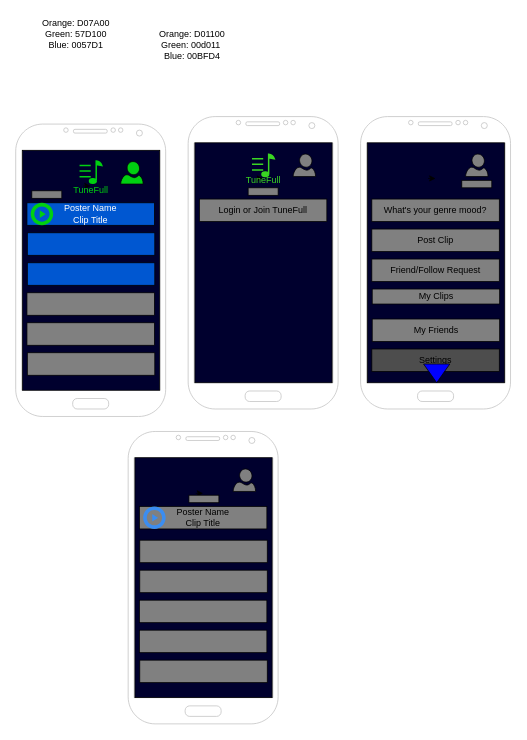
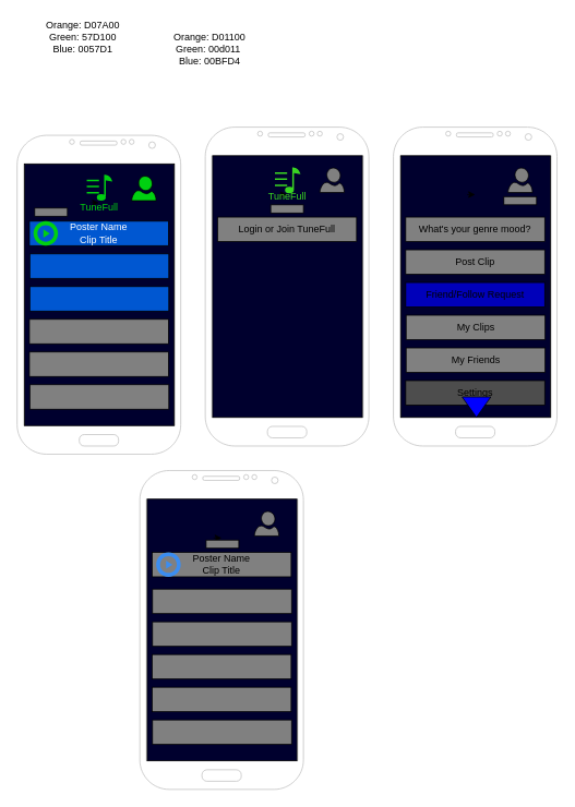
  <mxCell id="0" />
  <mxCell id="1" parent="0" />
  <mxCell id="2" value="" style="group" parent="1" vertex="1" connectable="0"><mxGeometry x="20" y="165" width="200" height="390" as="geometry" /></mxCell>
  <mxCell id="3" value="" style="verticalLabelPosition=bottom;verticalAlign=top;html=1;shadow=0;dashed=0;strokeWidth=1;shape=mxgraph.android.phone2;strokeColor=#c0c0c0;" parent="2" vertex="1"><mxGeometry width="200" height="390" as="geometry" /></mxCell>
  <mxCell id="4" value="" style="rounded=0;whiteSpace=wrap;html=1;fillColor=#00002E;" parent="2" vertex="1"><mxGeometry x="9" y="35" width="183" height="320" as="geometry" /></mxCell>
  <mxCell id="5" value="" style="verticalLabelPosition=bottom;html=1;verticalAlign=top;align=center;strokeColor=#000000;shape=mxgraph.azure.user;fontFamily=Helvetica;fontSize=12;fontColor=#000000;fillColor=#00d011;" parent="2" vertex="1"><mxGeometry x="140" y="50" width="30" height="30" as="geometry" /></mxCell>
  <mxCell id="6" style="edgeStyle=orthogonalEdgeStyle;rounded=0;orthogonalLoop=1;jettySize=auto;html=1;exitX=0.25;exitY=1;exitDx=0;exitDy=0;entryX=0.5;entryY=1;entryDx=0;entryDy=0;" parent="2" edge="1"><mxGeometry relative="1" as="geometry"><mxPoint x="90" y="82.5" as="sourcePoint" /><mxPoint x="100" y="82.5" as="targetPoint" /></mxGeometry></mxCell>
  <mxCell id="7" value="" style="shape=image;html=1;verticalAlign=top;verticalLabelPosition=bottom;labelBackgroundColor=#ffffff;imageAspect=0;aspect=fixed;image=https://cdn3.iconfinder.com/data/icons/faticons/32/globe-01-128.png;fillColor=#0000BA;" parent="2" vertex="1"><mxGeometry x="25" y="50" width="35" height="35" as="geometry" /></mxCell>
  <mxCell id="8" value="" style="rounded=0;whiteSpace=wrap;html=1;fillColor=#808080;" parent="2" vertex="1"><mxGeometry x="21.5" y="89" width="40" height="10" as="geometry" /></mxCell>
  <mxCell id="9" value="&lt;font color=&quot;#ffffff&quot;&gt;Poster Name&lt;br&gt;Clip Title&lt;/font&gt;" style="rounded=0;whiteSpace=wrap;html=1;fillColor=#0057D1;" parent="2" vertex="1"><mxGeometry x="15" y="105" width="170" height="30" as="geometry" /></mxCell>
  <mxCell id="10" value="" style="rounded=0;whiteSpace=wrap;html=1;fillColor=#0057D1;" parent="2" vertex="1"><mxGeometry x="15.5" y="145" width="170" height="30" as="geometry" /></mxCell>
  <mxCell id="11" value="" style="rounded=0;whiteSpace=wrap;html=1;fillColor=#0057D1;" parent="2" vertex="1"><mxGeometry x="15.5" y="185" width="170" height="30" as="geometry" /></mxCell>
  <mxCell id="12" value="" style="rounded=0;whiteSpace=wrap;html=1;fillColor=#808080;" parent="2" vertex="1"><mxGeometry x="15" y="225" width="170" height="30" as="geometry" /></mxCell>
  <mxCell id="13" value="" style="rounded=0;whiteSpace=wrap;html=1;fillColor=#808080;" parent="2" vertex="1"><mxGeometry x="15" y="265" width="170" height="30" as="geometry" /></mxCell>
  <mxCell id="14" value="" style="rounded=0;whiteSpace=wrap;html=1;fillColor=#808080;" parent="2" vertex="1"><mxGeometry x="15.5" y="305" width="170" height="30" as="geometry" /></mxCell>
  <mxCell id="15" value="" style="html=1;aspect=fixed;strokeColor=none;shadow=0;align=center;verticalAlign=top;shape=mxgraph.gcp2.play_start;fillColor=#00D011;" parent="2" vertex="1"><mxGeometry x="20" y="105" width="30" height="30" as="geometry" /></mxCell>
  <mxCell id="16" value="" style="shape=image;html=1;verticalAlign=top;verticalLabelPosition=bottom;labelBackgroundColor=#ffffff;imageAspect=0;aspect=fixed;image=https://cdn4.iconfinder.com/data/icons/basic-ui-2-line/32/people-plus-add-friend-member-128.png;fillColor=#4D4D4D;" parent="2" vertex="1"><mxGeometry x="150" y="105" width="30" height="30" as="geometry" /></mxCell>
  <mxCell id="17" value="" style="html=1;verticalLabelPosition=bottom;align=center;labelBackgroundColor=#ffffff;verticalAlign=top;strokeWidth=2;shadow=0;dashed=0;shape=mxgraph.ios7.icons.note;pointerEvents=1;fillColor=#00D011;strokeColor=#00D011;" parent="2" vertex="1"><mxGeometry x="85.15" y="49.3" width="29.7" height="29.7" as="geometry" /></mxCell>
  <mxCell id="18" value="&lt;font color=&quot;#00d011&quot;&gt;TuneFull&lt;/font&gt;" style="text;html=1;align=center;verticalAlign=middle;resizable=0;points=[];autosize=1;" parent="2" vertex="1"><mxGeometry x="70" y="79" width="60" height="20" as="geometry" /></mxCell>
  <mxCell id="19" value="" style="group" parent="1" vertex="1" connectable="0"><mxGeometry x="250" y="155" width="200" height="390" as="geometry" /></mxCell>
  <mxCell id="20" value="" style="verticalLabelPosition=bottom;verticalAlign=top;html=1;shadow=0;dashed=0;strokeWidth=1;shape=mxgraph.android.phone2;strokeColor=#c0c0c0;" parent="19" vertex="1"><mxGeometry width="200" height="390" as="geometry" /></mxCell>
  <mxCell id="21" value="" style="rounded=0;whiteSpace=wrap;html=1;fillColor=#00002E;" parent="19" vertex="1"><mxGeometry x="9" y="35" width="183" height="320" as="geometry" /></mxCell>
  <mxCell id="22" value="" style="verticalLabelPosition=bottom;html=1;verticalAlign=top;align=center;strokeColor=#000000;shape=mxgraph.azure.user;fontFamily=Helvetica;fontSize=12;fontColor=#000000;fillColor=#808080;" parent="19" vertex="1"><mxGeometry x="140" y="50" width="30" height="30" as="geometry" /></mxCell>
  <mxCell id="23" style="edgeStyle=orthogonalEdgeStyle;rounded=0;orthogonalLoop=1;jettySize=auto;html=1;exitX=0.25;exitY=1;exitDx=0;exitDy=0;entryX=0.5;entryY=1;entryDx=0;entryDy=0;" parent="19" edge="1"><mxGeometry relative="1" as="geometry"><mxPoint x="90" y="82.5" as="sourcePoint" /><mxPoint x="100" y="82.5" as="targetPoint" /></mxGeometry></mxCell>
  <mxCell id="24" value="" style="shape=image;html=1;verticalAlign=top;verticalLabelPosition=bottom;labelBackgroundColor=#ffffff;imageAspect=0;aspect=fixed;image=https://cdn3.iconfinder.com/data/icons/faticons/32/globe-01-128.png;fillColor=#0000BA;" parent="19" vertex="1"><mxGeometry x="26" y="45.5" width="39" height="39" as="geometry" /></mxCell>
  <mxCell id="25" value="" style="rounded=0;whiteSpace=wrap;html=1;fillColor=#808080;" parent="19" vertex="1"><mxGeometry x="80" y="95" width="40" height="10" as="geometry" /></mxCell>
  <mxCell id="26" value="Login or Join TuneFull" style="rounded=0;whiteSpace=wrap;html=1;fillColor=#808080;" parent="19" vertex="1"><mxGeometry x="15" y="110" width="170" height="30" as="geometry" /></mxCell>
  <mxCell id="27" value="" style="html=1;verticalLabelPosition=bottom;align=center;labelBackgroundColor=#ffffff;verticalAlign=top;strokeWidth=2;shadow=0;dashed=0;shape=mxgraph.ios7.icons.note;pointerEvents=1;fillColor=#3AD622;strokeColor=#3AD622;" parent="19" vertex="1"><mxGeometry x="85.15" y="50.3" width="29.7" height="29.7" as="geometry" /></mxCell>
  <mxCell id="28" value="&lt;font color=&quot;#3ad622&quot;&gt;TuneFull&lt;/font&gt;" style="text;html=1;align=center;verticalAlign=middle;resizable=0;points=[];autosize=1;" parent="19" vertex="1"><mxGeometry x="70" y="75" width="60" height="20" as="geometry" /></mxCell>
  <mxCell id="29" value="" style="group" parent="1" vertex="1" connectable="0"><mxGeometry x="480" y="155" width="200" height="390" as="geometry" /></mxCell>
  <mxCell id="30" value="" style="verticalLabelPosition=bottom;verticalAlign=top;html=1;shadow=0;dashed=0;strokeWidth=1;shape=mxgraph.android.phone2;strokeColor=#c0c0c0;" parent="29" vertex="1"><mxGeometry width="200" height="390" as="geometry" /></mxCell>
  <mxCell id="31" value="" style="rounded=0;whiteSpace=wrap;html=1;fillColor=#00002E;" parent="29" vertex="1"><mxGeometry x="9" y="35" width="183" height="320" as="geometry" /></mxCell>
  <mxCell id="32" value="" style="verticalLabelPosition=bottom;html=1;verticalAlign=top;align=center;strokeColor=#000000;shape=mxgraph.azure.user;fontFamily=Helvetica;fontSize=12;fontColor=#000000;fillColor=#808080;" parent="29" vertex="1"><mxGeometry x="140" y="50" width="30" height="30" as="geometry" /></mxCell>
  <mxCell id="33" style="edgeStyle=orthogonalEdgeStyle;rounded=0;orthogonalLoop=1;jettySize=auto;html=1;exitX=0.25;exitY=1;exitDx=0;exitDy=0;entryX=0.5;entryY=1;entryDx=0;entryDy=0;" parent="29" edge="1"><mxGeometry relative="1" as="geometry"><mxPoint x="90" y="82.5" as="sourcePoint" /><mxPoint x="100" y="82.5" as="targetPoint" /></mxGeometry></mxCell>
  <mxCell id="34" value="" style="shape=image;html=1;verticalAlign=top;verticalLabelPosition=bottom;labelBackgroundColor=#ffffff;imageAspect=0;aspect=fixed;image=https://cdn3.iconfinder.com/data/icons/faticons/32/globe-01-128.png;fillColor=#0000BA;" parent="29" vertex="1"><mxGeometry x="20" y="46" width="39" height="39" as="geometry" /></mxCell>
  <mxCell id="35" value="" style="shape=image;html=1;verticalAlign=top;verticalLabelPosition=bottom;labelBackgroundColor=#ffffff;imageAspect=0;aspect=fixed;image=https://cdn3.iconfinder.com/data/icons/linecons-free-vector-icons-pack/32/news-128.png;fillColor=#808080;" parent="29" vertex="1"><mxGeometry x="81" y="46" width="38" height="38" as="geometry" /></mxCell>
  <mxCell id="36" value="" style="rounded=0;whiteSpace=wrap;html=1;fillColor=#808080;" parent="29" vertex="1"><mxGeometry x="135" y="85" width="40" height="10" as="geometry" /></mxCell>
  <mxCell id="37" value="What's your genre mood?" style="rounded=0;whiteSpace=wrap;html=1;fillColor=#808080;" parent="29" vertex="1"><mxGeometry x="15" y="110" width="170" height="30" as="geometry" /></mxCell>
  <mxCell id="38" value="Post Clip" style="rounded=0;whiteSpace=wrap;html=1;fillColor=#808080;" parent="29" vertex="1"><mxGeometry x="15" y="150" width="170" height="30" as="geometry" /></mxCell>
- <mxCell id="39" value="Friend/Follow Request" style="rounded=0;whiteSpace=wrap;html=1;fillColor=#808080;" parent="29" vertex="1"><mxGeometry x="15" y="190" width="170" height="30" as="geometry" /></mxCell>
- <mxCell id="40" value="My Clips" style="rounded=0;whiteSpace=wrap;html=1;fillColor=#808080;" parent="29" vertex="1"><mxGeometry x="15.5" y="230" width="170" height="20" as="geometry" /></mxCell>
+ <mxCell id="39" value="Friend/Follow Request" style="rounded=0;whiteSpace=wrap;html=1;fillColor=#0000ba;" parent="29" vertex="1"><mxGeometry x="15" y="190" width="170" height="30" as="geometry" /></mxCell>
+ <mxCell id="40" value="My Clips" style="rounded=0;whiteSpace=wrap;html=1;fillColor=#808080;" parent="29" vertex="1"><mxGeometry x="15.5" y="230" width="170" height="30" as="geometry" /></mxCell>
  <mxCell id="41" value="My Friends" style="rounded=0;whiteSpace=wrap;html=1;fillColor=#808080;" parent="29" vertex="1"><mxGeometry x="15.5" y="270" width="170" height="30" as="geometry" /></mxCell>
  <mxCell id="42" value="Settings" style="rounded=0;whiteSpace=wrap;html=1;fillColor=#4D4D4D;" parent="29" vertex="1"><mxGeometry x="15" y="310" width="170" height="30" as="geometry" /></mxCell>
  <mxCell id="43" value="" style="html=1;shadow=0;dashed=0;align=center;verticalAlign=middle;shape=mxgraph.arrows2.arrow;dy=0.6;dx=40;direction=south;notch=0;fillColor=#0000FF;" parent="29" vertex="1"><mxGeometry x="84" y="330" width="35" height="25" as="geometry" /></mxCell>
  <mxCell id="44" value="" style="group" parent="1" vertex="1" connectable="0"><mxGeometry x="170" y="575" width="200" height="390" as="geometry" /></mxCell>
  <mxCell id="45" value="" style="verticalLabelPosition=bottom;verticalAlign=top;html=1;shadow=0;dashed=0;strokeWidth=1;shape=mxgraph.android.phone2;strokeColor=#c0c0c0;" parent="44" vertex="1"><mxGeometry width="200" height="390" as="geometry" /></mxCell>
  <mxCell id="46" value="" style="rounded=0;whiteSpace=wrap;html=1;fillColor=#00002E;" parent="44" vertex="1"><mxGeometry x="9" y="35" width="183" height="320" as="geometry" /></mxCell>
  <mxCell id="47" value="" style="verticalLabelPosition=bottom;html=1;verticalAlign=top;align=center;strokeColor=#000000;shape=mxgraph.azure.user;fontFamily=Helvetica;fontSize=12;fontColor=#000000;fillColor=#808080;" parent="44" vertex="1"><mxGeometry x="140" y="50" width="30" height="30" as="geometry" /></mxCell>
  <mxCell id="48" style="edgeStyle=orthogonalEdgeStyle;rounded=0;orthogonalLoop=1;jettySize=auto;html=1;exitX=0.25;exitY=1;exitDx=0;exitDy=0;entryX=0.5;entryY=1;entryDx=0;entryDy=0;" parent="44" edge="1"><mxGeometry relative="1" as="geometry"><mxPoint x="90" y="82.5" as="sourcePoint" /><mxPoint x="100" y="82.5" as="targetPoint" /></mxGeometry></mxCell>
  <mxCell id="49" value="" style="shape=image;html=1;verticalAlign=top;verticalLabelPosition=bottom;labelBackgroundColor=#ffffff;imageAspect=0;aspect=fixed;image=https://cdn3.iconfinder.com/data/icons/faticons/32/globe-01-128.png;fillColor=#0000BA;" parent="44" vertex="1"><mxGeometry x="20" y="46" width="39" height="39" as="geometry" /></mxCell>
  <mxCell id="50" value="" style="shape=image;html=1;verticalAlign=top;verticalLabelPosition=bottom;labelBackgroundColor=#ffffff;imageAspect=0;aspect=fixed;image=https://cdn3.iconfinder.com/data/icons/linecons-free-vector-icons-pack/32/news-128.png;fillColor=#808080;" parent="44" vertex="1"><mxGeometry x="81" y="46" width="38" height="38" as="geometry" /></mxCell>
  <mxCell id="51" value="" style="rounded=0;whiteSpace=wrap;html=1;fillColor=#808080;" parent="44" vertex="1"><mxGeometry x="81" y="85" width="40" height="10" as="geometry" /></mxCell>
  <mxCell id="52" value="" style="rounded=0;whiteSpace=wrap;html=1;fillColor=#808080;" parent="44" vertex="1"><mxGeometry x="15.5" y="145" width="170" height="30" as="geometry" /></mxCell>
  <mxCell id="53" value="" style="rounded=0;whiteSpace=wrap;html=1;fillColor=#808080;" parent="44" vertex="1"><mxGeometry x="15.5" y="185" width="170" height="30" as="geometry" /></mxCell>
  <mxCell id="54" value="" style="rounded=0;whiteSpace=wrap;html=1;fillColor=#808080;" parent="44" vertex="1"><mxGeometry x="15" y="225" width="170" height="30" as="geometry" /></mxCell>
  <mxCell id="55" value="" style="rounded=0;whiteSpace=wrap;html=1;fillColor=#808080;" parent="44" vertex="1"><mxGeometry x="15" y="265" width="170" height="30" as="geometry" /></mxCell>
  <mxCell id="56" value="" style="rounded=0;whiteSpace=wrap;html=1;fillColor=#808080;" parent="44" vertex="1"><mxGeometry x="15.5" y="305" width="170" height="30" as="geometry" /></mxCell>
  <mxCell id="57" value="Poster Name&lt;br&gt;Clip Title" style="rounded=0;whiteSpace=wrap;html=1;fillColor=#808080;" parent="44" vertex="1"><mxGeometry x="15" y="100" width="170" height="30" as="geometry" /></mxCell>
  <mxCell id="58" value="" style="html=1;aspect=fixed;strokeColor=none;shadow=0;align=center;verticalAlign=top;fillColor=#3B8DF1;shape=mxgraph.gcp2.play_start" parent="44" vertex="1"><mxGeometry x="20" y="100" width="30" height="30" as="geometry" /></mxCell>
  <mxCell id="59" value="" style="shape=image;html=1;verticalAlign=top;verticalLabelPosition=bottom;labelBackgroundColor=#ffffff;imageAspect=0;aspect=fixed;image=https://cdn3.iconfinder.com/data/icons/basic-interface/100/accepted_user-128.png;fillColor=#4D4D4D;" parent="44" vertex="1"><mxGeometry x="150" y="102" width="28" height="28" as="geometry" /></mxCell>
  <mxCell id="60" value="Orange: D07A00&lt;br&gt;Green: 57D100&lt;br&gt;Blue:&amp;nbsp;0057D1&lt;br&gt;" style="text;html=1;align=center;verticalAlign=middle;resizable=0;points=[];autosize=1;" parent="1" vertex="1"><mxGeometry x="45" y="20" width="110" height="50" as="geometry" /></mxCell>
  <mxCell id="61" value="Orange: D01100&lt;br&gt;Green: 00d011&amp;nbsp;&lt;br&gt;Blue: 00BFD4" style="text;html=1;align=center;verticalAlign=middle;resizable=0;points=[];autosize=1;" parent="1" vertex="1"><mxGeometry x="205" y="35" width="100" height="50" as="geometry" /></mxCell>
